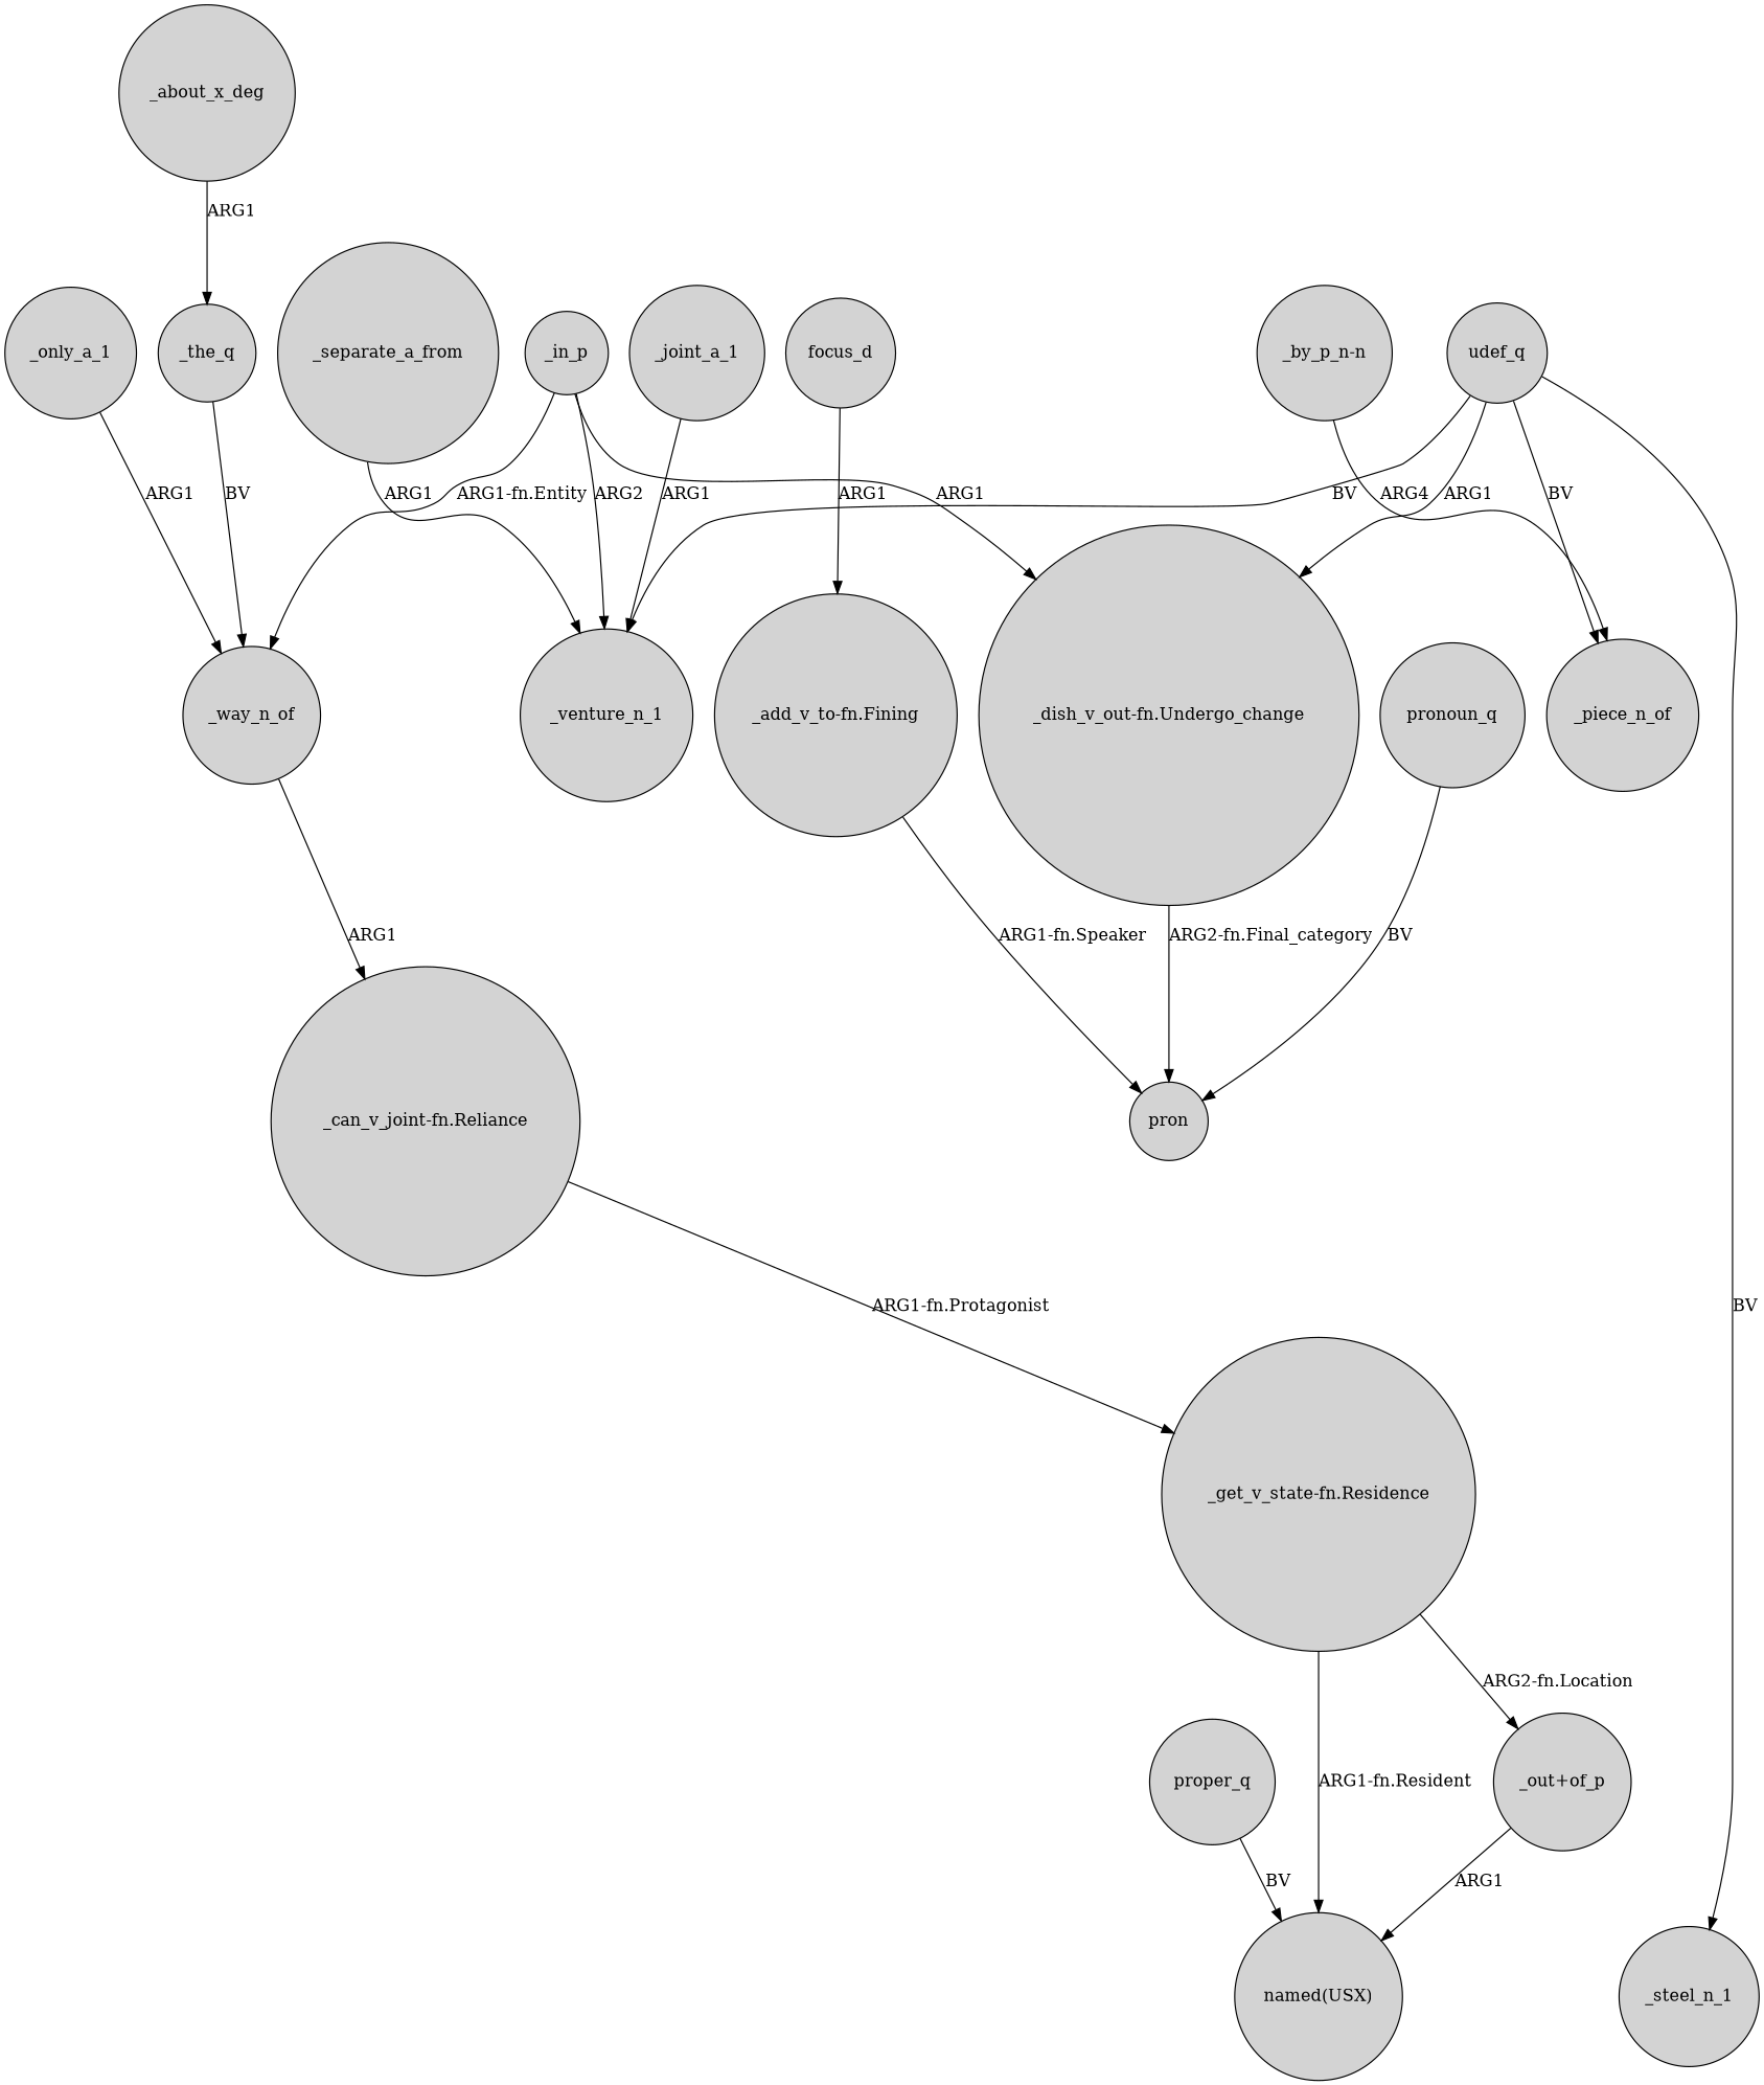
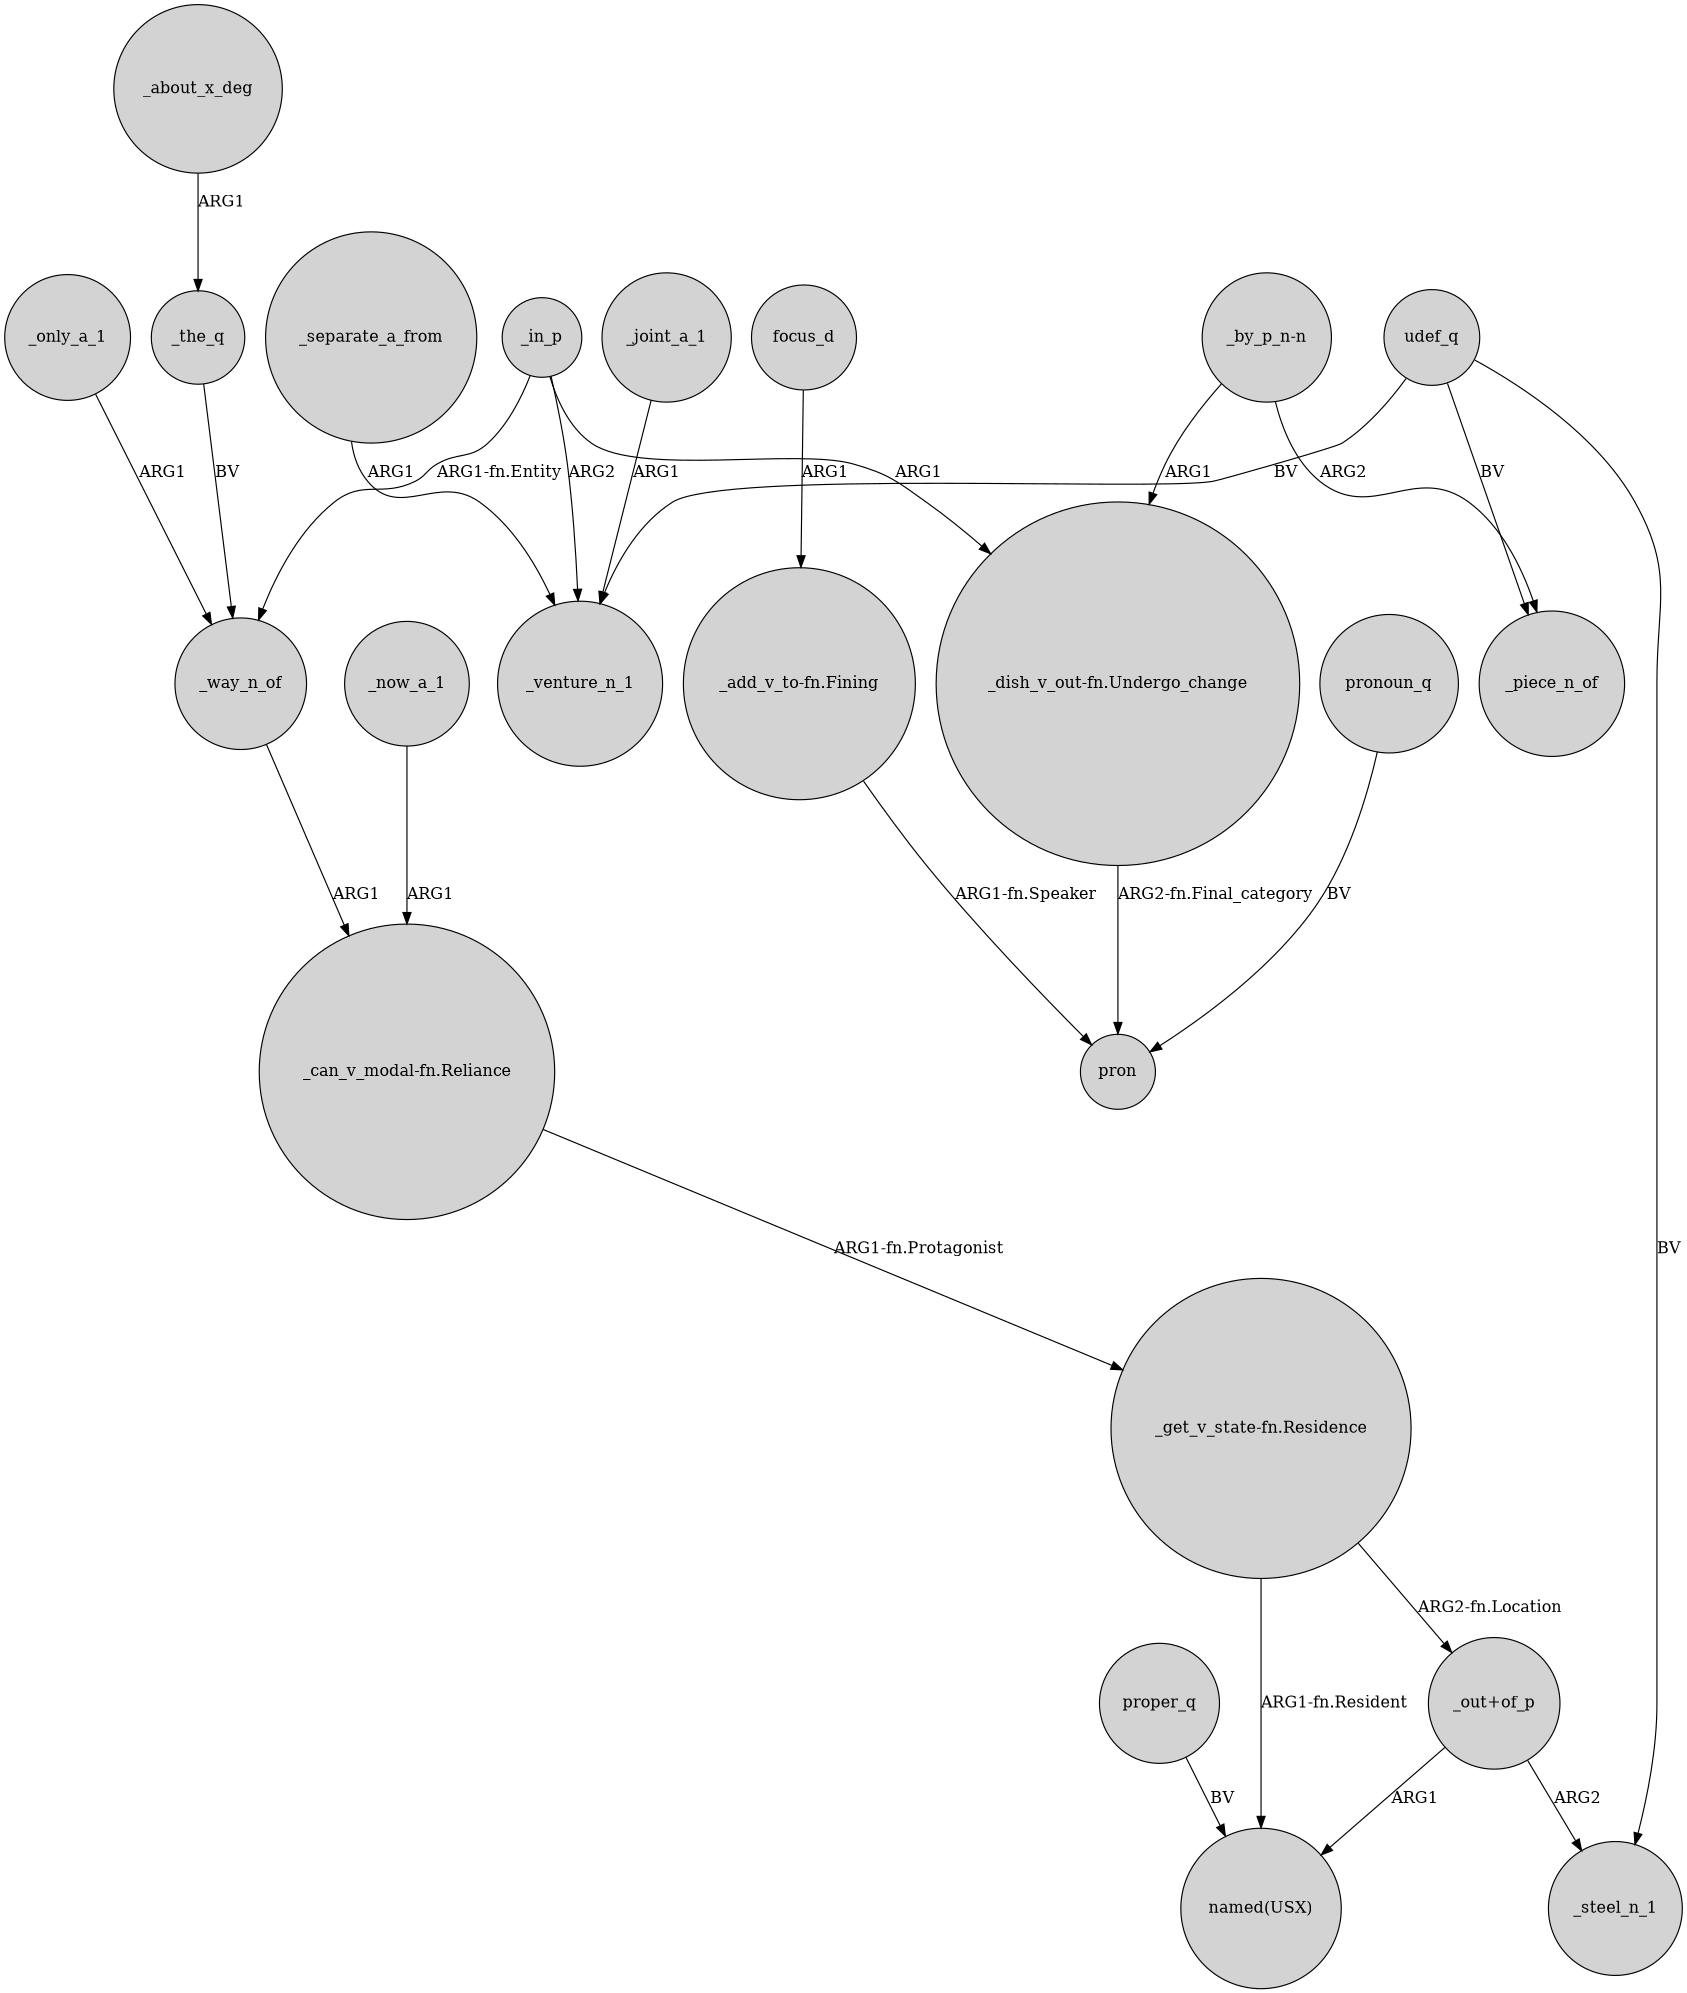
  digraph {
    node [shape=circle style=filled]
    _way_n_of
-   "_can_v_modal-fn.Reliance" [label="_can_v_joint-fn.Reliance"]
+   "_can_v_modal-fn.Reliance"
    "_get_v_state-fn.Residence"
    "_out+of_p"
    "named(USX)"
    _steel_n_1
    _in_p
    _venture_n_1
    "_dish_v_out-fn.Undergo_change"
    pron
    "_by_p_n-n"
    _piece_n_of
    _only_a_1
    _joint_a_1
    udef_q
    pronoun_q
    "_add_v_to-fn.Fining"
+   _now_a_1
    focus_d
    _the_q
    _separate_a_from
    _about_x_deg
    proper_q
    _way_n_of -> "_can_v_modal-fn.Reliance" [label=ARG1]
    "_can_v_modal-fn.Reliance" -> "_get_v_state-fn.Residence" [label="ARG1-fn.Protagonist"]
    "_get_v_state-fn.Residence" -> "_out+of_p" [label="ARG2-fn.Location"]
    "_get_v_state-fn.Residence" -> "named(USX)" [label="ARG1-fn.Resident"]
    "_out+of_p" -> "named(USX)" [label=ARG1]
+   "_out+of_p" -> _steel_n_1 [label=ARG2]
    _in_p -> _way_n_of [label="ARG1-fn.Entity"]
    _in_p -> _venture_n_1 [label=ARG2]
    _in_p -> "_dish_v_out-fn.Undergo_change" [label=ARG1]
    "_dish_v_out-fn.Undergo_change" -> pron [label="ARG2-fn.Final_category"]
-   udef_q -> "_dish_v_out-fn.Undergo_change" [label=ARG1]
-   "_by_p_n-n" -> _piece_n_of [label=ARG4]
+   "_by_p_n-n" -> "_dish_v_out-fn.Undergo_change" [label=ARG1]
+   "_by_p_n-n" -> _piece_n_of [label=ARG2]
    _only_a_1 -> _way_n_of [label=ARG1]
    _joint_a_1 -> _venture_n_1 [label=ARG1]
    udef_q -> _steel_n_1 [label=BV]
    udef_q -> _venture_n_1 [label=BV]
    udef_q -> _piece_n_of [label=BV]
    pronoun_q -> pron [label=BV]
    "_add_v_to-fn.Fining" -> pron [label="ARG1-fn.Speaker"]
+   _now_a_1 -> "_can_v_modal-fn.Reliance" [label=ARG1]
    focus_d -> "_add_v_to-fn.Fining" [label=ARG1]
    _the_q -> _way_n_of [label=BV]
    _separate_a_from -> _venture_n_1 [label=ARG1]
    _about_x_deg -> _the_q [label=ARG1]
    proper_q -> "named(USX)" [label=BV]
  }
